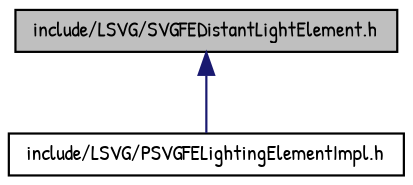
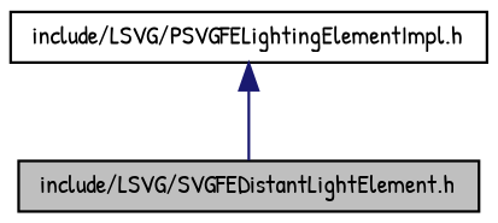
  digraph {
    fontname="Patrick Hand"
    node [color=black fontname="Patrick Hand" fontsize=10 shape=record style=filled]
    n1 [fillcolor=grey75 fontcolor=black height=0.2 label="include/LSVG/SVGFEDistantLightElement.h" width=0.4]
    n2 [fillcolor=white height=0.2 label="include/LSVG/PSVGFELightingElementImpl.h" width=0.4]
-   n1 -> n2 [color=midnightblue dir=back fontname="Patrick Hand" fontsize=10 labelfontname=Helvetica labelfontsize=10 style=solid]
+   n2 -> n1 [color=midnightblue dir=back fontname="Patrick Hand" fontsize=10 labelfontname=Helvetica labelfontsize=10 style=solid]
  }
